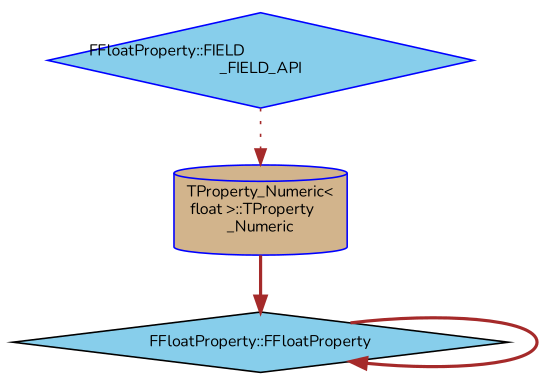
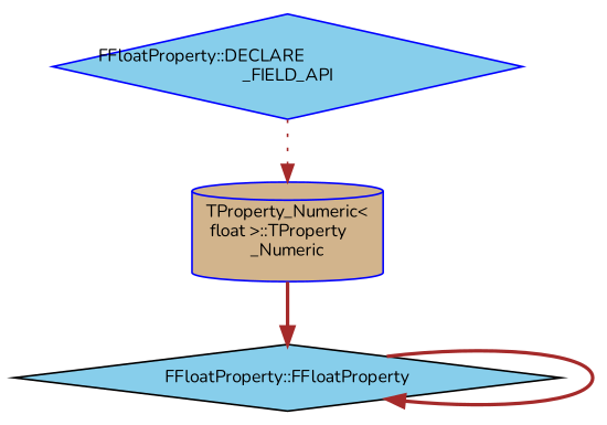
  digraph {
    fontname=Nunito
    rankdir=TB
    node [color=blue fillcolor=skyblue fontname=Nunito fontsize=10 shape=diamond style=filled]
    edge [color=brown fontname=Nunito fontsize=10 labelfontname=Helvetica labelfontsize=10 style=bold]
-   n1 [fontcolor=black height=0.2 label="FFloatProperty::FIELD\l_FIELD_API" width=0.4]
+   n1 [fontcolor=black height=0.2 label="FFloatProperty::DECLARE\l_FIELD_API" width=0.4]
    n2 [fillcolor=tan height=0.2 label="TProperty_Numeric\<\l float \>::TProperty\l_Numeric" shape=cylinder width=0.4]
    n3 [color=black height=0.2 label="FFloatProperty::FFloatProperty" width=0.4]
    n1 -> n2 [style=dotted]
    n2 -> n3
    n3 -> n3
  }
